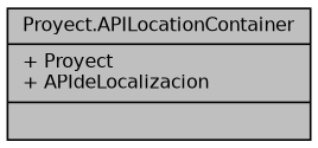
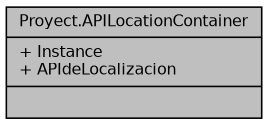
  digraph {
-   n1 [color=black fillcolor=grey75 fontcolor=black fontname=Helvetica fontsize=10 height=0.2 label="{Proyect.APILocationContainer\n|+ Proyect\l+ APIdeLocalizacion\l|}" shape=record style=filled width=0.4]
+   n1 [color=black fillcolor=grey75 fontcolor=black fontname=Helvetica fontsize=10 height=0.2 label="{Proyect.APILocationContainer\n|+ Instance\l+ APIdeLocalizacion\l|}" shape=record style=filled width=0.4]
  }
